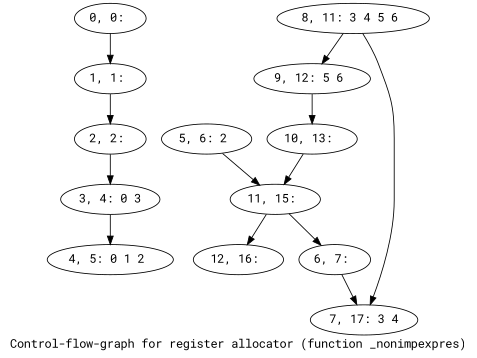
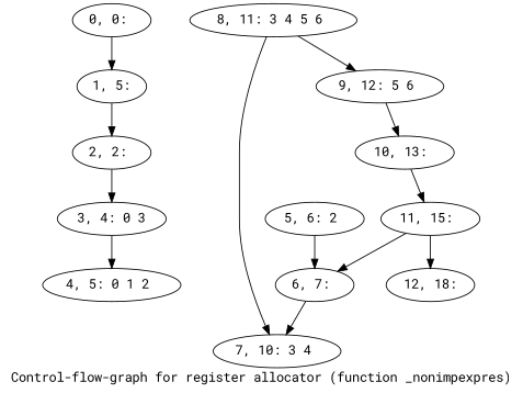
  digraph {
    fontname="Roboto Mono"
    label="Control-flow-graph for register allocator (function _nonimpexpres)"
    node [fontname="Roboto Mono"]
    edge [fontname="Roboto Mono"]
    n1 [label="0, 0: "]
-   n2 [label="1, 1: "]
+   n2 [label="1, 5:"]
    n3 [label="2, 2: "]
    n4 [label="3, 4: 0 3"]
    n5 [label="4, 5: 0 1 2 "]
    n6 [label="5, 6: 2 "]
    n7 [label="6, 7: "]
-   n8 [label="7, 17: 3 4"]
+   n8 [label="7, 10: 3 4 "]
    n9 [label="11, 15: "]
-   n10 [label="12, 16: "]
+   n10 [label="12, 18:"]
    n11 [label="8, 11: 3 4 5 6 "]
    n12 [label="9, 12: 5 6 "]
    n13 [label="10, 13: "]
    n1 -> n2
    n2 -> n3
    n3 -> n4
    n4 -> n5
-   n6 -> n9
+   n6 -> n7
    n7 -> n8
    n9 -> n7
    n9 -> n10
    n11 -> n8
    n11 -> n12
    n12 -> n13
    n13 -> n9
  }
